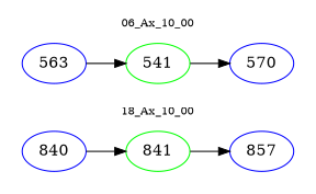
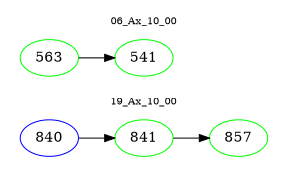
  digraph {
    rankdir=LR
    node [color=blue]
    edge [color=black]
    n1 [label=840]
    n2 [color=green label=841]
-   n3 [label=857]
-   n4 [label=563]
+   n3 [color=green label=857]
+   n4 [color=green label=563]
    n5 [color=green label=541]
-   n6 [label=570]
    subgraph cluster_1 {
      color=white
      fontsize=10
-     label="18_Ax_10_00"
+     label="19_Ax_10_00"
      n1
      n2
      n3
    }
    subgraph cluster_2 {
      color=white
      fontsize=10
      label="06_Ax_10_00"
      n4
      n5
-     n6
    }
    n1 -> n2
    n2 -> n3
    n4 -> n5
-   n5 -> n6
  }
